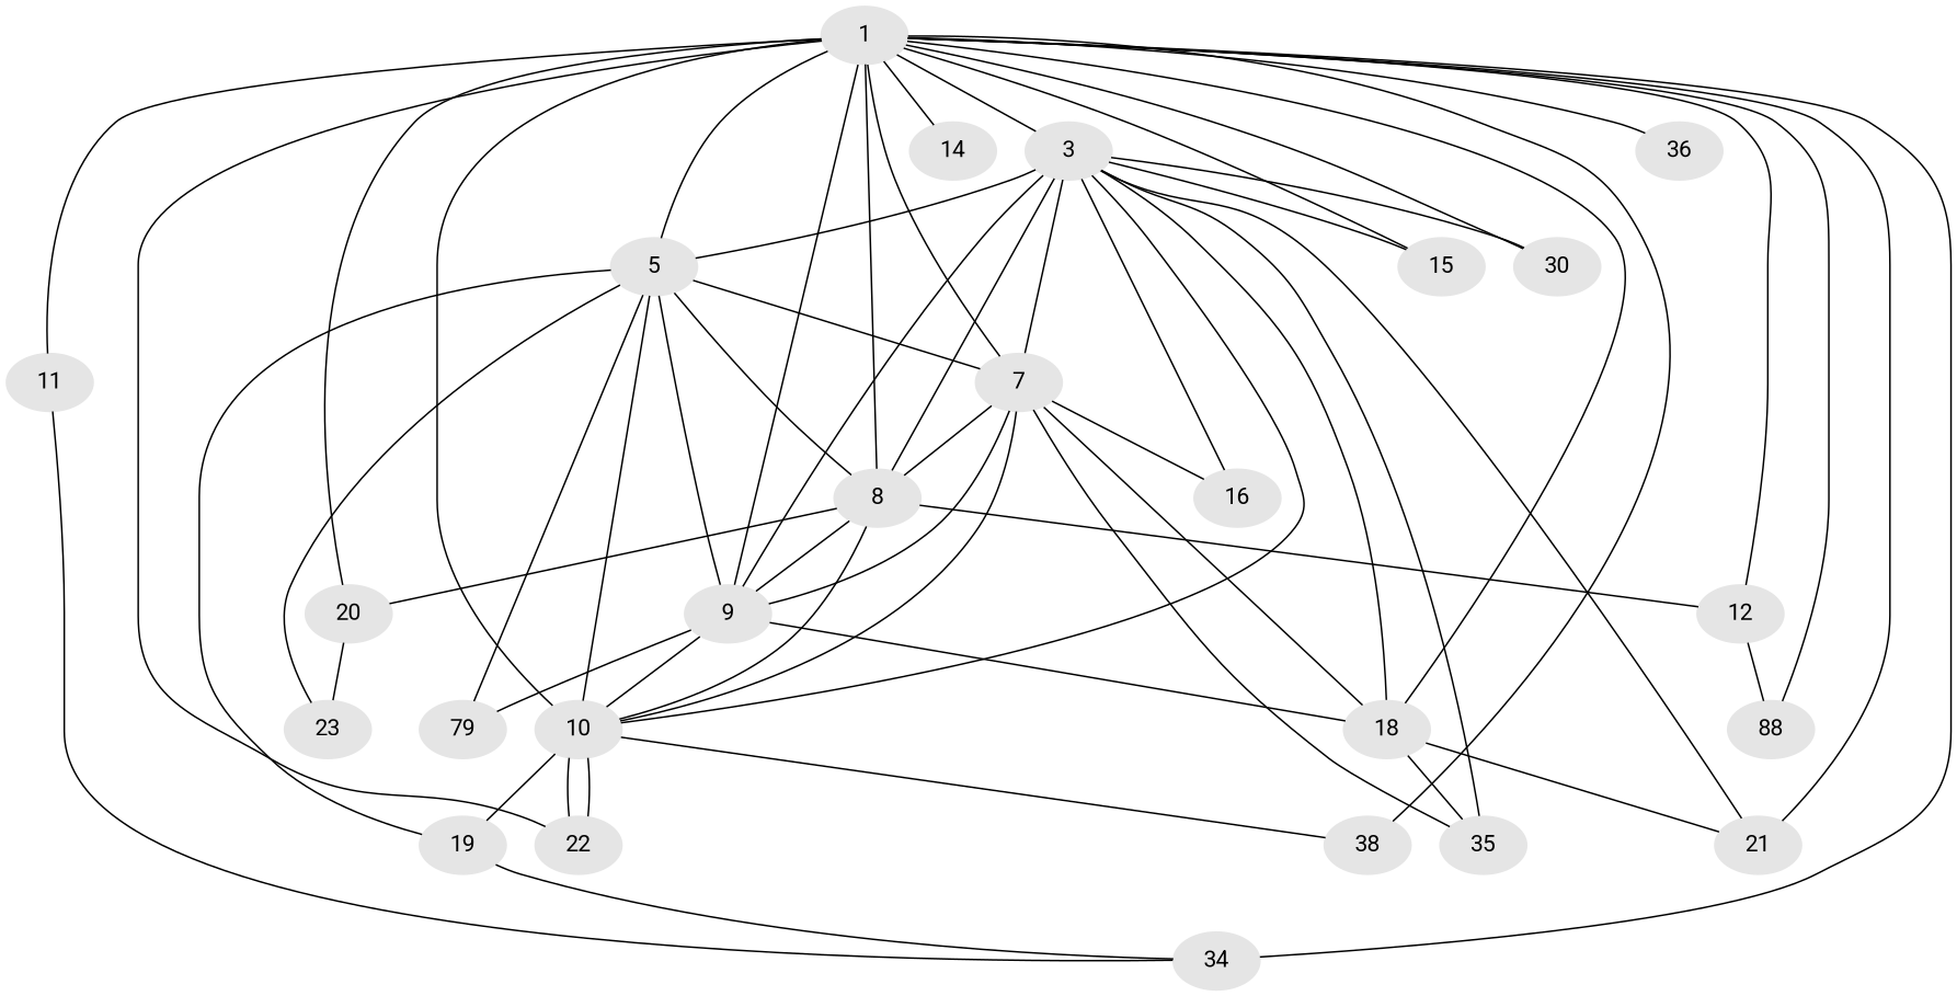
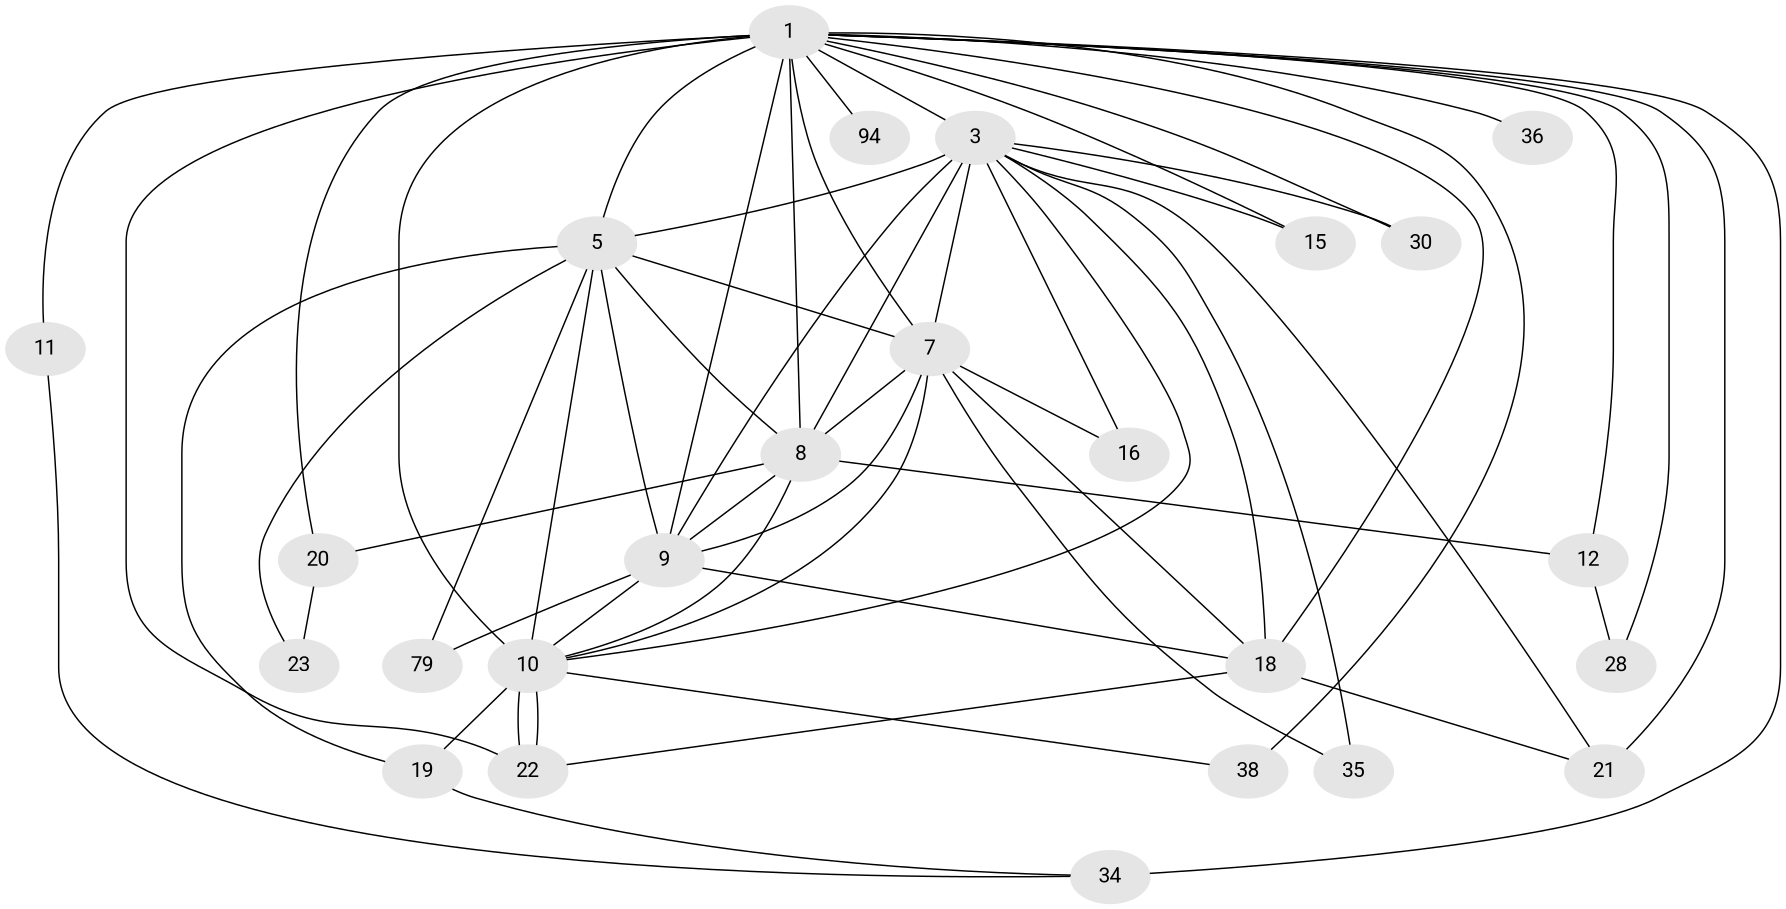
  graph {
    fontname=Roboto
    node [color=gray90 fontname=Roboto style=filled]
    edge [fontname=Roboto]
    1 [super="+6+2"]
    3 [super="+44"]
    5 [super="+24"]
    7 [super="+40+13+39"]
    8 [super="+25"]
    9
    10 [super="+36"]
    11
    12 [super="+47+31"]
-   14
+   14 [label=94]
    15
    18 [super="+27"]
    20
    21
    22 [super="+45+41"]
    n16 [label=36]
-   28 [label=88]
+   28
    30
    n19 [label=38 super="+33"]
    34 [super="+48+37"]
    16 [super="+17"]
    35
    19
    23
    n25 [label=79]
    1 -- 3 [weight=4]
    1 -- 5 [weight=6]
    1 -- 7 [weight=6]
    1 -- 8 [weight=5]
    1 -- 9 [weight=4]
    1 -- 10 [weight=5]
    1 -- 11
    1 -- 12 [weight=4]
    1 -- 14
    1 -- 15
    1 -- 18
    1 -- 20
    1 -- 21 [weight=2]
    1 -- 22 [weight=2]
    1 -- n16 [weight=2]
    1 -- 28
    1 -- 30
    1 -- n19 [weight=2]
    1 -- 34 [weight=2]
    3 -- 5
    3 -- 7
    3 -- 8
    3 -- 9
    3 -- 10
    3 -- 15
    3 -- 18
    3 -- 21
    3 -- 30
    3 -- 16
    3 -- 35
    5 -- 7
    5 -- 8
    5 -- 9
    5 -- 10
    5 -- 19
    5 -- 23
    5 -- n25
    7 -- 8
    7 -- 9
    7 -- 10
    7 -- 18
    7 -- 16 [weight=2]
    7 -- 35
    8 -- 9
    8 -- 10
    8 -- 12
    8 -- 20
    9 -- 10
    9 -- 18
    9 -- n25
    10 -- 22
    10 -- 22
    10 -- n19
    10 -- 19
    11 -- 34
    12 -- 28
    18 -- 21
-   18 -- 35
+   18 -- 22
    20 -- 23
    19 -- 34
  }
